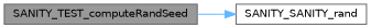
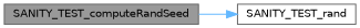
  digraph {
    rankdir=LR
    node [fontname=Helvetica fontsize=10 shape=box style=filled]
    n1 [color=gray40 fillcolor=grey60 fontcolor=black height=0.2 label=SANITY_TEST_computeRandSeed width=0.4]
-   n2 [color=grey40 fillcolor=white height=0.2 label=SANITY_SANITY_rand width=0.4]
+   n2 [color=grey40 fillcolor=white height=0.2 label=SANITY_TEST_rand width=0.4]
    n1 -> n2 [color=steelblue1 fontname=Helvetica fontsize=10 labelfontname=Helvetica labelfontsize=10 style=solid]
  }
